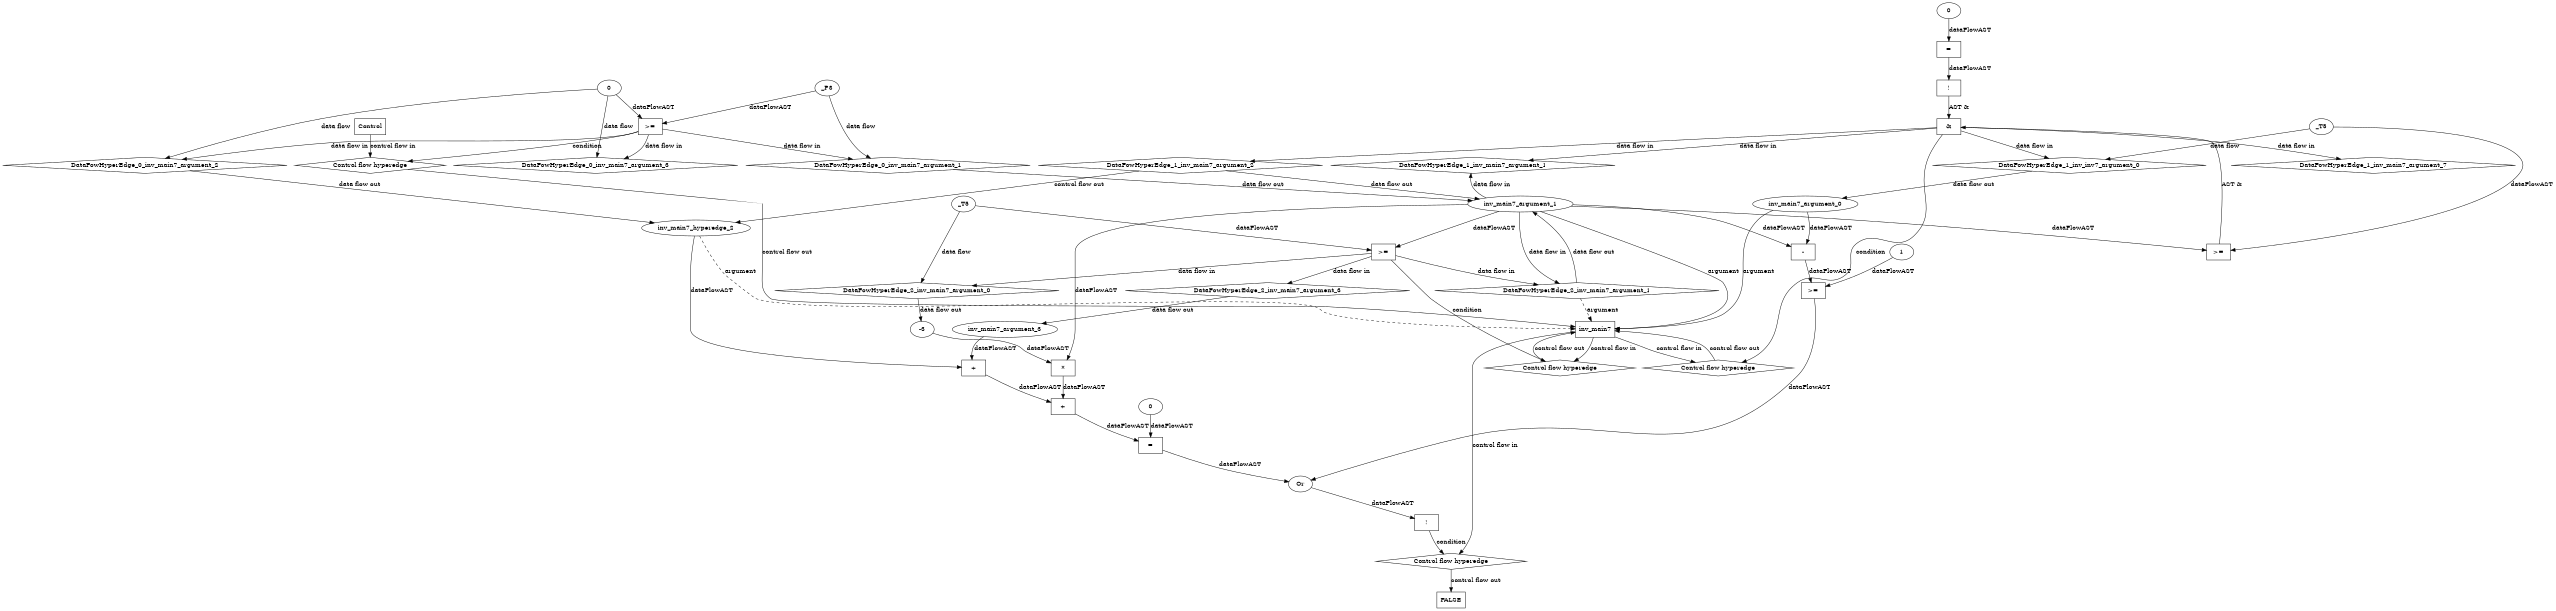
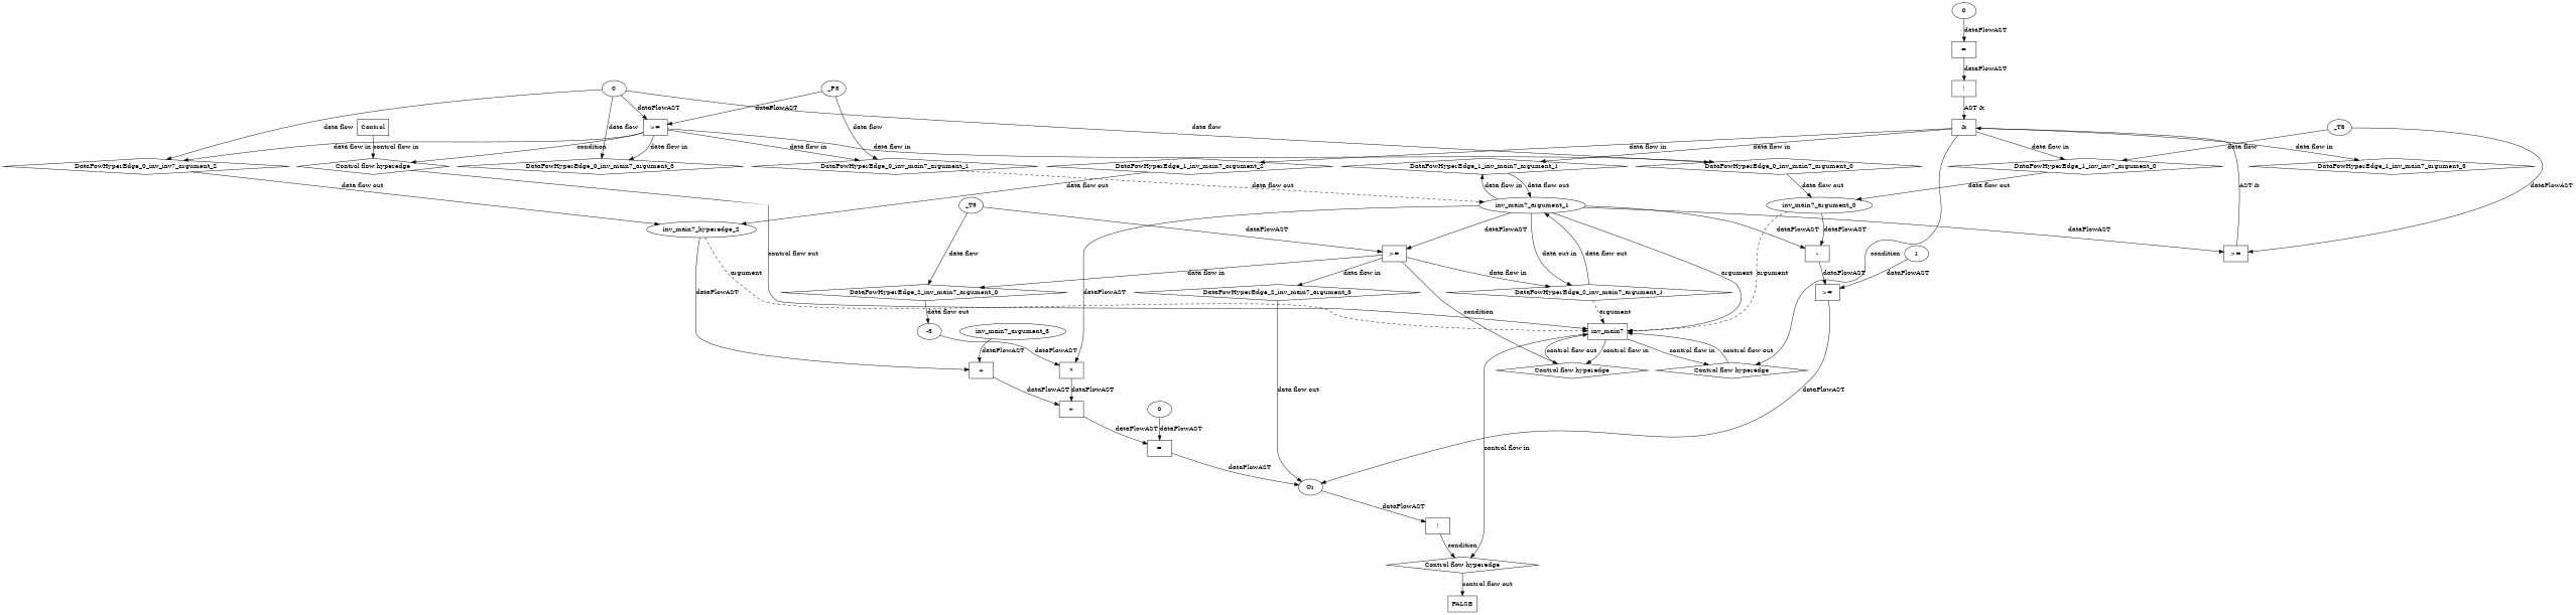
  digraph {
    node [shape=rect]
    n1 [label=inv_main7 nodeName=inv_main7]
    n2 [label="Control flow hyperedge" nodeName=ControlFowHyperEdge_1 shape=diamond]
    n3 [label="Control flow hyperedge" nodeName=ControlFowHyperEdge_2 shape=diamond]
    n4 [label="Control flow hyperedge" nodeName=ControlFowHyperEdge_3 shape=diamond]
    n5 [label=FALSE nodeName=FALSE]
    n6 [label=Control nodeName=Initial]
    n7 [label="Control flow hyperedge" nodeName=ControlFowHyperEdge_0 shape=diamond]
    n8 [label=inv_main7_argument_0 nodeName=argument0 shape=oval]
    n9 [label="-" nodeName=xxxFALSE___inv_main7_3xxxguard_0_node_3]
    n10 [label=">=" nodeName=xxxFALSE___inv_main7_3xxxguard_0_node_2]
    n11 [label=inv_main7_argument_1 nodeName=argument1 shape=oval]
    n12 [label=">=" nodeName=xxxinv_main7___inv_main7_1xxxguard_0_node_0]
    n13 [label=">=" nodeName=xxxinv_main7___inv_main7_2xxxguard_0_node_0]
    n14 [label="*" nodeName=xxxFALSE___inv_main7_3xxxguard_0_node_12]
    n15 [label=DataFowHyperEdge_1_inv_main7_argument_1 nodeName=DataFowHyperEdge_1_inv_main7_argument_1 shape=diamond]
    n16 [label=DataFowHyperEdge_2_inv_main7_argument_1 nodeName=DataFowHyperEdge_2_inv_main7_argument_1 shape=diamond]
    n17 [label="&" nodeName=xxxinv_main7___inv_main7_1xxx_and]
    n18 [label=DataFowHyperEdge_2_inv_main7_argument_0 nodeName=DataFowHyperEdge_2_inv_main7_argument_0 shape=diamond]
    n19 [label=DataFowHyperEdge_2_inv_main7_argument_3 nodeName=DataFowHyperEdge_2_inv_main7_argument_3 shape=diamond]
    n20 [label="+" nodeName=xxxFALSE___inv_main7_3xxxguard_0_node_8]
    n21 [label=inv_main7_hyperedge_2 nodeName=argument2 shape=oval]
    n22 [label="+" nodeName=xxxFALSE___inv_main7_3xxxguard_0_node_9]
    n23 [label=inv_main7_argument_3 nodeName=argument3 shape=oval]
    n24 [label=">=" nodeName=xxxinv_main7___Initial_0xxxguard_0_node_0]
+   n25 [label=DataFowHyperEdge_0_inv_main7_argument_0 nodeName=DataFowHyperEdge_0_inv_main7_argument_0 shape=diamond]
    n26 [label=DataFowHyperEdge_0_inv_main7_argument_1 nodeName=DataFowHyperEdge_0_inv_main7_argument_1 shape=diamond]
-   n27 [label=DataFowHyperEdge_0_inv_main7_argument_2 nodeName=DataFowHyperEdge_0_inv_main7_argument_2 shape=diamond]
+   n27 [label=DataFowHyperEdge_0_inv_inv7_argument_2 nodeName=DataFowHyperEdge_0_inv_main7_argument_2 shape=diamond]
    n28 [label=DataFowHyperEdge_0_inv_main7_argument_3 nodeName=DataFowHyperEdge_0_inv_main7_argument_3 shape=diamond]
    n29 [label=_P3 nodeName=xxxinv_main7___Initial_0xxxdataFlow1_node_0 shape=""]
    n30 [label=0 nodeName=xxxinv_main7___Initial_0xxxdataFlow_0_node_0 shape=""]
    n31 [label=DataFowHyperEdge_1_inv_inv7_argument_0 nodeName=DataFowHyperEdge_1_inv_main7_argument_0 shape=diamond]
    n32 [label=DataFowHyperEdge_1_inv_main7_argument_2 nodeName=DataFowHyperEdge_1_inv_main7_argument_2 shape=diamond]
-   n33 [label=DataFowHyperEdge_1_inv_main7_argument_7 nodeName=DataFowHyperEdge_1_inv_main7_argument_3 shape=diamond]
+   n33 [label=DataFowHyperEdge_1_inv_main7_argument_3 nodeName=DataFowHyperEdge_1_inv_main7_argument_3 shape=diamond]
    n34 [label=_T5 nodeName=xxxinv_main7___inv_main7_1xxxdataFlow_0_node_0 shape=""]
    n35 [label="!" nodeName=xxxinv_main7___inv_main7_1xxxguard1_node_0]
    n36 [label="=" nodeName=xxxinv_main7___inv_main7_1xxxguard1_node_1]
    n37 [label=0 nodeName=xxxinv_main7___inv_main7_1xxxguard1_node_3 shape=""]
    n38 [label=-3 nodeName=xxxFALSE___inv_main7_3xxxguard_0_node_13 shape=""]
    n39 [label=_T5 nodeName=xxxinv_main7___inv_main7_2xxxdataFlow_0_node_0 shape=""]
    n40 [label="!" nodeName=xxxFALSE___inv_main7_3xxxguard_0_node_0]
    n41 [label=Or nodeName=xxxFALSE___inv_main7_3xxxguard_0_node_1 shape=""]
    n42 [label=1 nodeName=xxxFALSE___inv_main7_3xxxguard_0_node_6 shape=""]
    n43 [label="=" nodeName=xxxFALSE___inv_main7_3xxxguard_0_node_7]
    n44 [label=0 nodeName=xxxFALSE___inv_main7_3xxxguard_0_node_15 shape=""]
    n1 -> n2 [label="control flow in"]
    n1 -> n3 [label="control flow in"]
    n1 -> n4 [label="control flow in"]
    n2 -> n1 [label="control flow out"]
    n3 -> n1 [label="control flow out"]
    n4 -> n5 [label="control flow out"]
    n6 -> n7 [label="control flow in"]
    n7 -> n1 [label="control flow out"]
-   n8 -> n1 [label=argument style=solid]
+   n8 -> n1 [label=argument style=dashed]
    n8 -> n9 [label=dataFlowAST]
    n9 -> n10 [label=dataFlowAST]
    n10 -> n41 [label=dataFlowAST]
    n11 -> n1 [label=argument style=solid]
    n11 -> n9 [label=dataFlowAST]
    n11 -> n12 [label=dataFlowAST]
    n11 -> n13 [label=dataFlowAST]
    n11 -> n14 [label=dataFlowAST]
    n11 -> n15 [label="data flow in"]
-   n11 -> n16 [label="data flow in"]
+   n11 -> n16 [label="data out in"]
    n12 -> n17 [label="AST &"]
    n13 -> n3 [label=condition]
    n13 -> n16 [label="data flow in"]
    n13 -> n18 [label="data flow in"]
    n13 -> n19 [label="data flow in"]
    n14 -> n20 [label=dataFlowAST]
-   n32 -> n11 [label="data flow out"]
+   n15 -> n11 [label="data flow out"]
    n16 -> n1 [label=argument style=dashed]
    n16 -> n11 [label="data flow out"]
    n17 -> n2 [label=condition]
    n17 -> n15 [label="data flow in"]
    n17 -> n31 [label="data flow in"]
    n17 -> n32 [label="data flow in"]
    n17 -> n33 [label="data flow in"]
    n18 -> n38 [label="data flow out"]
-   n19 -> n23 [label="data flow out"]
+   n19 -> n41 [label="data flow out"]
    n20 -> n43 [label=dataFlowAST]
    n21 -> n1 [label=argument style=dashed]
    n21 -> n22 [label=dataFlowAST]
    n22 -> n20 [label=dataFlowAST]
    n23 -> n22 [label=dataFlowAST]
    n24 -> n7 [label=condition]
+   n24 -> n25 [label="data flow in"]
    n24 -> n26 [label="data flow in"]
    n24 -> n27 [label="data flow in"]
    n24 -> n28 [label="data flow in"]
-   n26 -> n11 [label="data flow out"]
+   n25 -> n8 [label="data flow out"]
+   n26 -> n11 [label="data flow out" style=dashed]
    n27 -> n21 [label="data flow out"]
    n29 -> n24 [label=dataFlowAST]
    n29 -> n26 [label="data flow"]
    n30 -> n24 [label=dataFlowAST]
+   n30 -> n25 [label="data flow"]
    n30 -> n27 [label="data flow"]
    n30 -> n28 [label="data flow"]
    n31 -> n8 [label="data flow out"]
-   n32 -> n21 [label="control flow out"]
+   n32 -> n21 [label="data flow out"]
    n34 -> n12 [label=dataFlowAST]
    n34 -> n31 [label="data flow"]
    n35 -> n17 [label="AST &"]
    n36 -> n35 [label=dataFlowAST]
    n37 -> n36 [label=dataFlowAST]
    n38 -> n14 [label=dataFlowAST]
    n39 -> n13 [label=dataFlowAST]
    n39 -> n18 [label="data flow"]
    n40 -> n4 [label=condition]
    n41 -> n40 [label=dataFlowAST]
    n42 -> n10 [label=dataFlowAST]
    n43 -> n41 [label=dataFlowAST]
    n44 -> n43 [label=dataFlowAST]
  }
